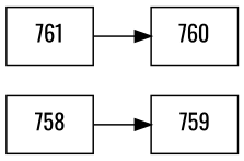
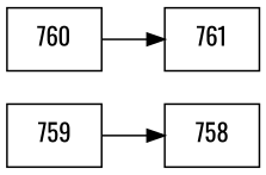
  digraph {
    fontname=Oswald
    rankdir=LR
    node [fontname=Oswald shape=record]
    edge [fontname=Oswald]
    n1 [label="{758}"]
    n2 [label="{759}"]
    n3 [label="{760}"]
    n4 [label="{761}"]
-   n1 -> n2
-   n4 -> n3
+   n2 -> n1
+   n3 -> n4
  }
